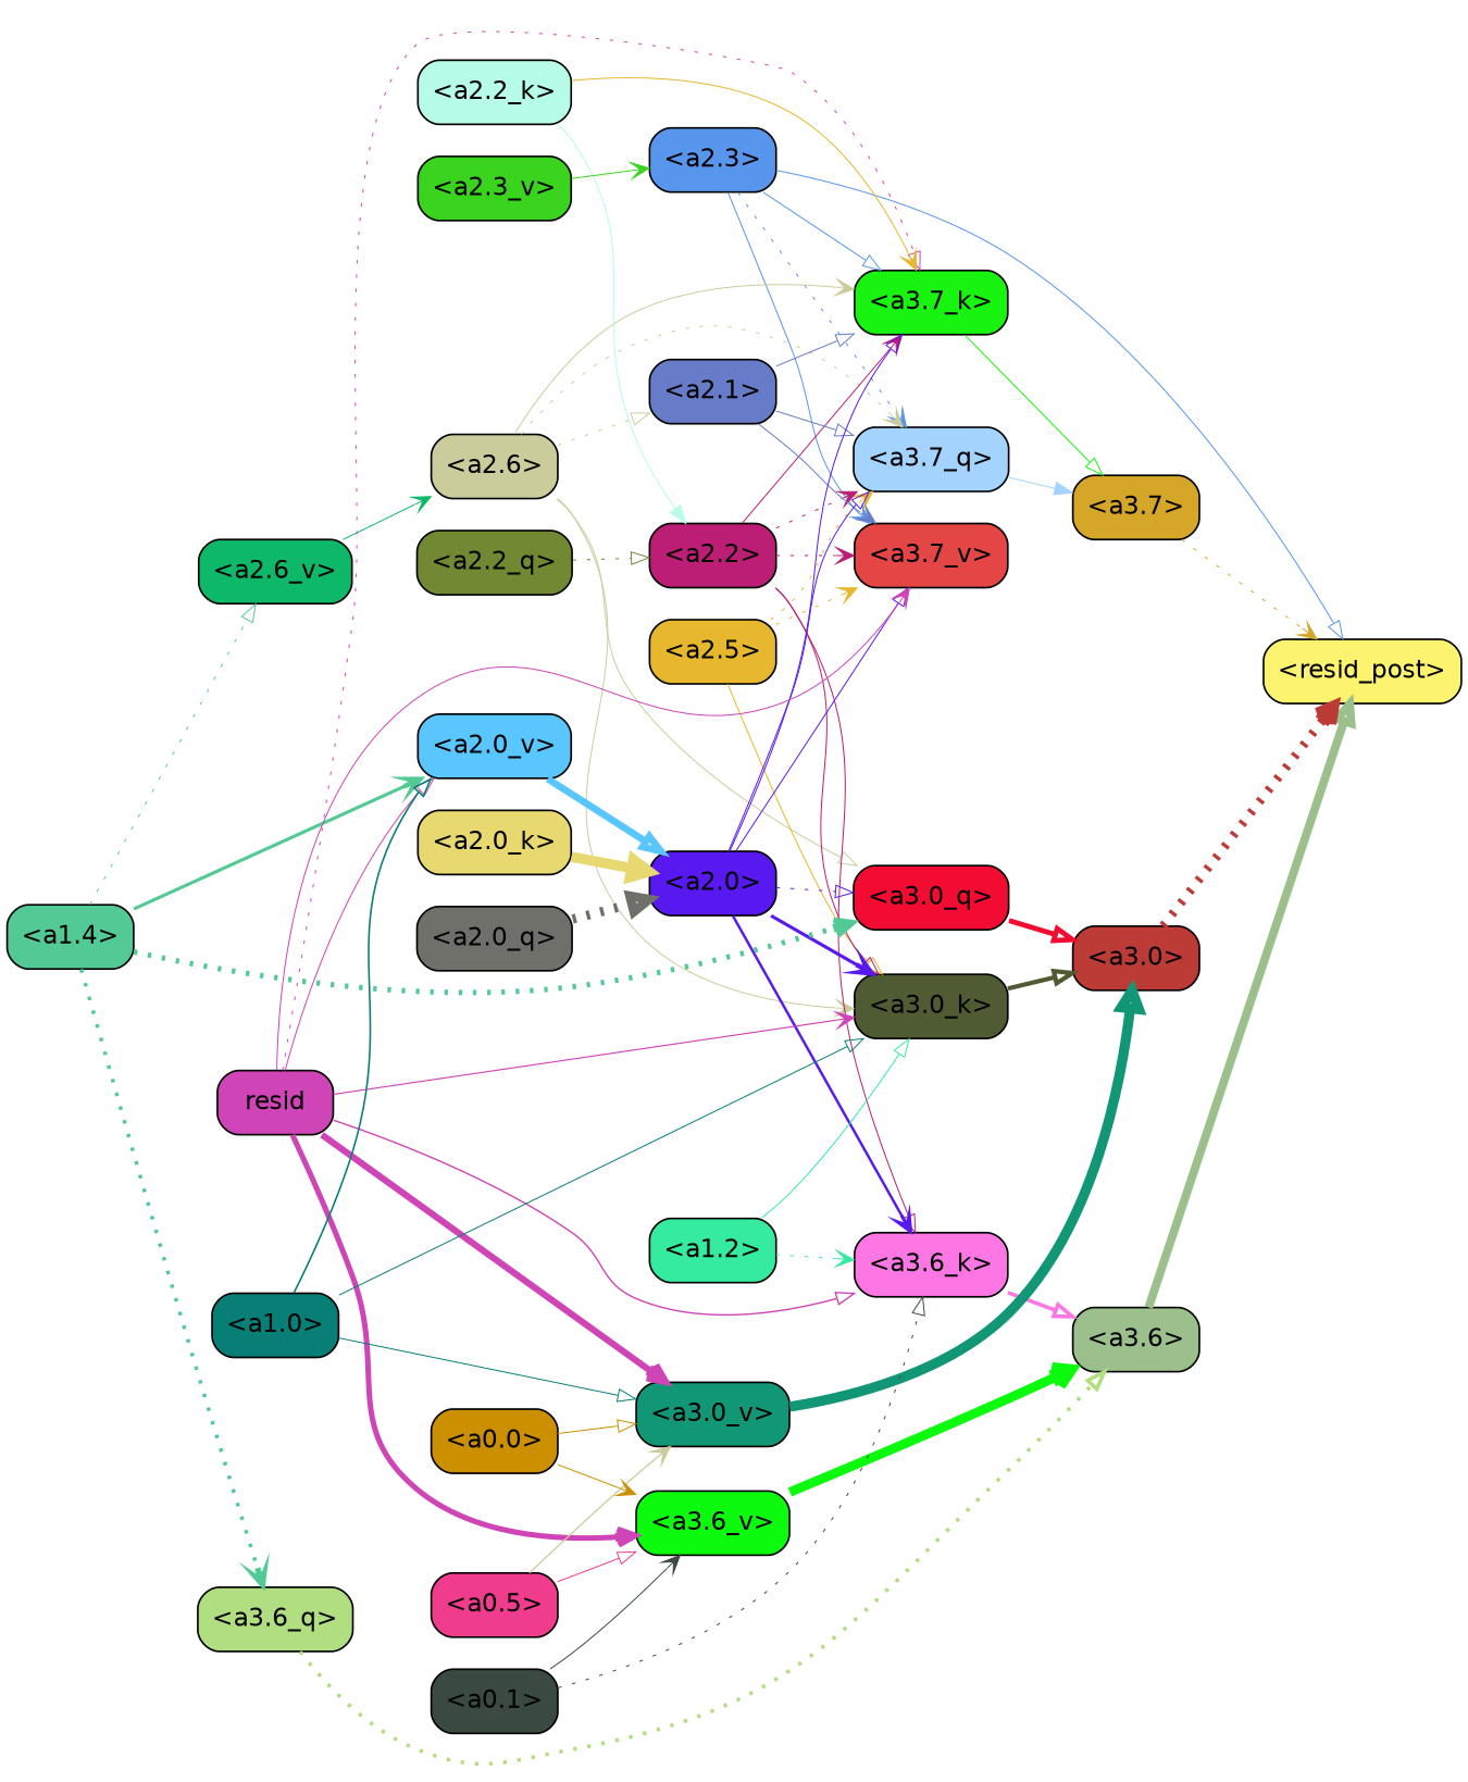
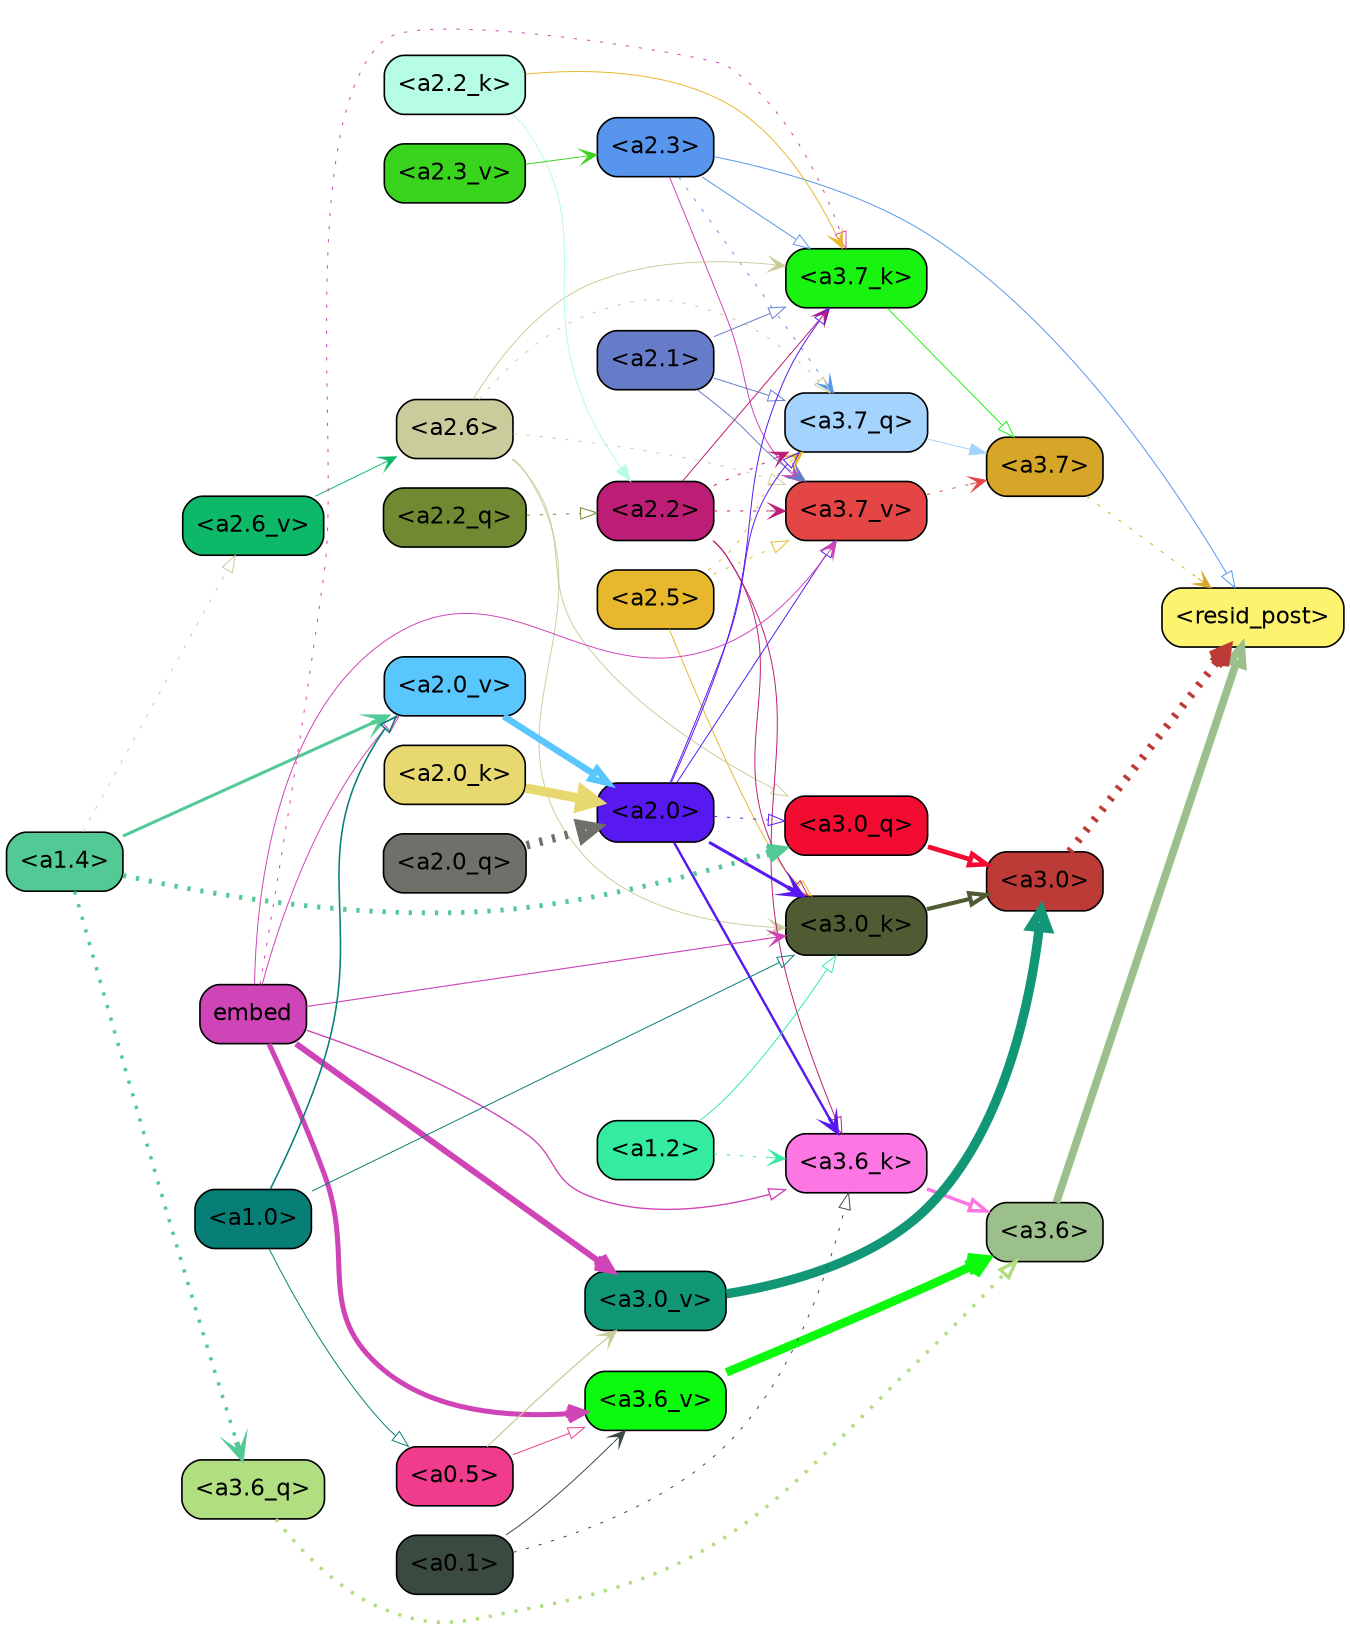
  strict digraph {
    rankdir=LR
    splines=true
    node [color=black fontname=Helvetica shape=box style="filled, rounded"]
    edge [arrowhead=onormal color="#cf44b6" penwidth=0.6 style=solid]
    "<a3.7>" [fillcolor="#d6a628"]
    "<resid_post>" [fillcolor="#fcf36f"]
    "<a3.6>" [fillcolor="#9cc08c"]
    "<a3.0>" [fillcolor="#bd3b36"]
    "<a2.3>" [fillcolor="#5796ec"]
    "<a3.7_q>" [fillcolor="#a4d3fe"]
    "<a3.7_k>" [fillcolor="#18f410"]
    "<a3.7_v>" [fillcolor="#e34644"]
    "<a3.6_q>" [fillcolor="#b1de80"]
    "<a3.0_q>" [fillcolor="#f30c31"]
    "<a3.6_k>" [fillcolor="#fd77e4"]
    "<a3.0_k>" [fillcolor="#4f5b32"]
    "<a3.6_v>" [fillcolor="#0cfa0e"]
    "<a3.0_v>" [fillcolor="#129776"]
    "<a2.6>" [fillcolor="#cbcc9c"]
    "<a2.5>" [fillcolor="#e7b72d"]
    "<a2.2>" [fillcolor="#bc1d75"]
    "<a2.1>" [fillcolor="#677cc8"]
    "<a2.0>" [fillcolor="#5819f1"]
    "<a1.4>" [fillcolor="#53ca96"]
    "<a2.6_v>" [fillcolor="#0eb869"]
    "<a2.0_v>" [fillcolor="#59c7fe"]
-   embed [fillcolor="#cf44b6" label=resid]
+   embed [fillcolor="#cf44b6"]
    "<a1.2>" [fillcolor="#35eba0"]
    "<a0.1>" [fillcolor="#3a4a41"]
    "<a1.0>" [fillcolor="#087f76"]
    "<a0.5>" [fillcolor="#f03c8d"]
-   "<a0.0>" [fillcolor="#cb8f00"]
    "<a2.2_q>" [fillcolor="#708932"]
    "<a2.0_q>" [fillcolor="#70706b"]
    "<a2.2_k>" [fillcolor="#b6fce7"]
    "<a2.0_k>" [fillcolor="#e8d870"]
    "<a2.3_v>" [fillcolor="#3ad41e"]
    "<a3.7>" -> "<resid_post>" [arrowhead=vee color="#d6a628" style=dotted]
    "<a3.6>" -> "<resid_post>" [color="#9cc08c" penwidth=4.752790808677673]
    "<a3.0>" -> "<resid_post>" [arrowhead=vee color="#bd3b36" penwidth=4.897669434547424 style=dotted]
    "<a2.3>" -> "<resid_post>" [color="#5796ec" style=bold]
    "<a2.3>" -> "<a3.7_q>" [arrowhead=vee color="#5796ec" style=dotted]
    "<a2.3>" -> "<a3.7_k>" [color="#5796ec"]
-   "<a2.3>" -> "<a3.7_v>" [arrowhead=vee color="#5796ec"]
+   "<a2.3>" -> "<a3.7_v>" [arrowhead=vee]
    "<a3.7_q>" -> "<a3.7>" [color="#a4d3fe" arrowhead="" style=""]
    "<a3.7_k>" -> "<a3.7>" [color="#18f410" style=bold]
+   "<a3.7_v>" -> "<a3.7>" [arrowhead=vee color="#e34644" style=dotted]
    "<a3.6_q>" -> "<a3.6>" [color="#b1de80" penwidth=2.160832464694977 style=dotted]
    "<a3.0_q>" -> "<a3.0>" [color="#f30c31" penwidth=2.870753765106201 style=bold]
    "<a3.6_k>" -> "<a3.6>" [color="#fd77e4" penwidth=2.13908451795578]
    "<a3.0_k>" -> "<a3.0>" [color="#4f5b32" penwidth=2.520303964614868 style=bold]
    "<a3.6_v>" -> "<a3.6>" [arrowhead=vee color="#0cfa0e" penwidth=5.297133803367615 style=bold]
    "<a3.0_v>" -> "<a3.0>" [color="#129776" penwidth=5.680712580680847 style=bold]
-   "<a2.6>" -> "<a3.7_q>" [arrowhead=vee color="#cbcc9c" style=dotted]
+   "<a2.6>" -> "<a3.7_q>" [color="#cbcc9c" style=dotted]
    "<a2.6>" -> "<a3.7_k>" [arrowhead=vee color="#cbcc9c" style=bold]
-   "<a2.6>" -> "<a2.1>" [color="#cbcc9c" style=dotted]
+   "<a2.6>" -> "<a3.7_v>" [color="#cbcc9c" style=dotted]
    "<a2.6>" -> "<a3.0_q>" [color="#cbcc9c" style=bold]
    "<a2.6>" -> "<a3.0_k>" [arrowhead=vee color="#cbcc9c"]
    "<a2.5>" -> "<a3.7_q>" [arrowhead=vee color="#e7b72d" style=dotted]
-   "<a2.5>" -> "<a3.7_v>" [arrowhead=vee color="#e7b72d" style=dotted]
+   "<a2.5>" -> "<a3.7_v>" [color="#e7b72d" style=dotted]
    "<a2.5>" -> "<a3.0_k>" [color="#e7b72d" style=bold]
    "<a2.2>" -> "<a3.7_q>" [arrowhead=vee color="#bc1d75" style=dotted]
    "<a2.2>" -> "<a3.7_k>" [arrowhead=vee color="#bc1d75" style=bold]
    "<a2.2>" -> "<a3.7_v>" [arrowhead=vee color="#bc1d75" style=dotted]
    "<a2.2>" -> "<a3.6_k>" [color="#bc1d75" style=bold]
    "<a2.2>" -> "<a3.0_k>" [color="#bc1d75" style=bold]
    "<a2.1>" -> "<a3.7_q>" [color="#677cc8"]
    "<a2.1>" -> "<a3.7_k>" [color="#677cc8"]
    "<a2.1>" -> "<a3.7_v>" [arrowhead=vee color="#677cc8"]
    "<a2.0>" -> "<a3.7_q>" [color="#5819f1"]
    "<a2.0>" -> "<a3.7_k>" [color="#5819f1" style=bold]
    "<a2.0>" -> "<a3.7_v>" [color="#5819f1" style=bold]
    "<a2.0>" -> "<a3.0_q>" [color="#5819f1" style=dotted]
    "<a2.0>" -> "<a3.6_k>" [arrowhead=vee color="#5819f1" penwidth=1.4811622872948647]
    "<a2.0>" -> "<a3.0_k>" [arrowhead=vee color="#5819f1" penwidth=1.8632715698331594]
    "<a1.4>" -> "<a3.6_q>" [arrowhead=vee color="#53ca96" penwidth=2.1468575447797775 style=dotted]
    "<a1.4>" -> "<a3.0_q>" [arrowhead=vee color="#53ca96" penwidth=3.0006065368652344 style=dotted]
-   "<a1.4>" -> "<a2.6_v>" [color="#53ca96" style=dotted]
+   "<a1.4>" -> "<a2.6_v>" [color="#cbcc9c" style=dotted]
    "<a1.4>" -> "<a2.0_v>" [arrowhead=vee color="#53ca96" penwidth=1.8759949803352356]
    "<a2.6_v>" -> "<a2.6>" [arrowhead=vee color="#0eb869"]
    "<a2.0_v>" -> "<a2.0>" [color="#59c7fe" penwidth=3.9731863737106323 style=bold]
    embed -> "<a3.7_k>" [style=dotted]
    embed -> "<a3.7_v>" [arrowhead=vee]
    embed -> "<a3.6_k>" [penwidth=0.8410270567983389]
    embed -> "<a3.0_k>" [arrowhead=vee penwidth=0.691851794719696]
    embed -> "<a3.6_v>" [arrowhead=vee penwidth=3.0758190751075745]
    embed -> "<a3.0_v>" [arrowhead=vee penwidth=3.6927278637886047 style=bold]
    embed -> "<a2.0_v>"
    "<a1.2>" -> "<a3.6_k>" [arrowhead=vee color="#35eba0" style=dotted]
    "<a1.2>" -> "<a3.0_k>" [color="#35eba0" style=bold]
    "<a0.1>" -> "<a3.6_k>" [color="#3a4a41" style=dotted]
    "<a0.1>" -> "<a3.6_v>" [arrowhead=vee color="#3a4a41" style=bold]
    "<a1.0>" -> "<a3.0_k>" [color="#087f76"]
-   "<a1.0>" -> "<a3.0_v>" [color="#087f76"]
+   "<a1.0>" -> "<a0.5>" [color="#087f76"]
    "<a1.0>" -> "<a2.0_v>" [color="#087f76" penwidth=0.9620223194360733]
    "<a0.5>" -> "<a3.6_v>" [color="#f03c8d"]
    "<a0.5>" -> "<a3.0_v>" [arrowhead=vee color="#cbcc9c" penwidth=0.8028683364391327 style=bold]
-   "<a0.0>" -> "<a3.6_v>" [arrowhead=vee color="#cb8f00"]
-   "<a0.0>" -> "<a3.0_v>" [color="#cb8f00"]
    "<a2.2_q>" -> "<a2.2>" [color="#708932" style=dotted]
    "<a2.0_q>" -> "<a2.0>" [color="#70706b" penwidth=5.1847569942474365 style=dotted]
    "<a2.2_k>" -> "<a3.7_k>" [arrowhead=vee color="#e7b72d" style=bold]
    "<a2.2_k>" -> "<a2.2>" [color="#b6fce7" penwidth=0.6149471998214722 arrowhead="" style=""]
    "<a2.0_k>" -> "<a2.0>" [color="#e8d870" penwidth=5.773491740226746 arrowhead="" style=""]
    "<a2.3_v>" -> "<a2.3>" [arrowhead=vee color="#3ad41e"]
  }
